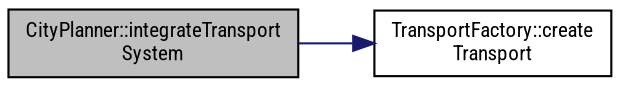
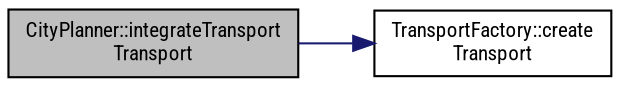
  digraph {
    rankdir=LR
    fontname="Roboto Condensed"
    node [color=black fontname="Roboto Condensed" fontsize=10 shape=record style=filled]
-   n1 [fillcolor=grey75 fontcolor=black height=0.2 label="CityPlanner::integrateTransport\lSystem" width=0.4]
+   n1 [fillcolor=grey75 fontcolor=black height=0.2 label="CityPlanner::integrateTransport\lTransport" width=0.4]
    n2 [fillcolor=white height=0.2 label="TransportFactory::create\lTransport" width=0.4]
    n1 -> n2 [color=midnightblue fontname="Roboto Condensed" fontsize=10 labelfontname=Helvetica labelfontsize=10 style=solid]
  }
